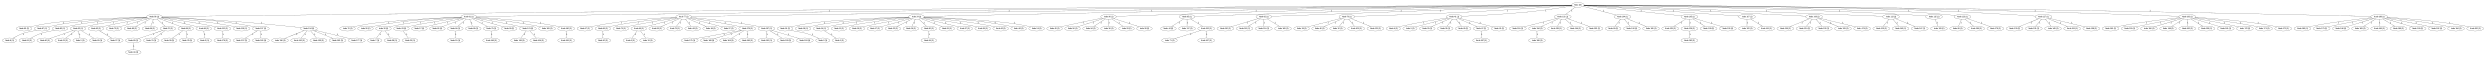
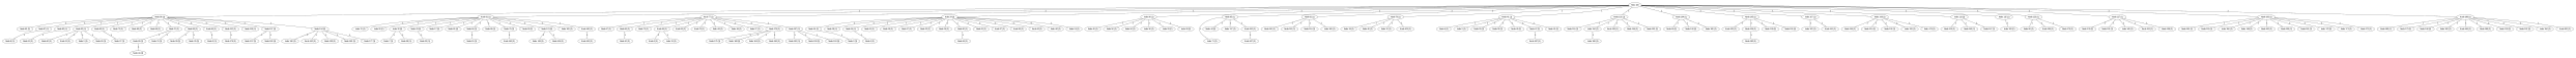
  graph {
    fontname="Liberation Sans"
    node [fontname="Liberation Sans"]
    edge [fontname="Liberation Sans"]
    n1 [label="Raiz 100"]
    n2 [label="Nodo 88 (1)"]
    n3 [label="Nodo 91 (1)"]
    n4 [label="Nodo 77 (1)"]
    n5 [label="Nodo 24 (1)"]
    n6 [label="Nodo 98 (1)"]
    n7 [label="Nodo 95 (1)"]
    n8 [label="Nodo 92 (1)"]
    n9 [label="Nodo 78 (1)"]
    n10 [label="Nodo 41 (1)"]
    n11 [label="Nodo 102 (1)"]
    n12 [label="Nodo 104 (1)"]
    n13 [label="Nodo 105 (1)"]
    n14 [label="Nodo 107 (1)"]
    n15 [label="Nodo 108 (1)"]
    n16 [label="Nodo 113 (1)"]
    n17 [label="Nodo 115 (1)"]
    n18 [label="Nodo 123 (1)"]
    n19 [label="Nodo 127 (1)"]
    n20 [label="Nodo 163 (1)"]
    n21 [label="Nodo 188 (1)"]
    n22 [label="Nodo 65 (2)"]
    n23 [label="Nodo 87 (2)"]
    n24 [label="Nodo 82 (2)"]
    n25 [label="Nodo 52 (2)"]
    n26 [label="Nodo 62 (2)"]
    n27 [label="Nodo 72 (2)"]
    n28 [label="Nodo 85 (2)"]
    n29 [label="Nodo 86 (2)"]
    n30 [label="Nodo 70 (2)"]
    n31 [label="Nodo 58 (2)"]
    n32 [label="Nodo 96 (2)"]
    n33 [label="Nodo 112 (2)"]
    n34 [label="Nodo 119 (2)"]
    n35 [label="Nodo 137 (2)"]
    n36 [label="Nodo 154 (2)"]
    n37 [label="Nodo 76 (2)"]
    n38 [label="Nodo 55 (2)"]
    n39 [label="Nodo 32 (2)"]
    n40 [label="Nodo 63 (2)"]
    n41 [label="Nodo 57 (2)"]
    n42 [label="Nodo 80 (2)"]
    n43 [label="Nodo 64 (2)"]
    n44 [label="Nodo 89 (2)"]
    n45 [label="Nodo 79 (2)"]
    n46 [label="Nodo 90 (2)"]
    n47 [label="Nodo 101 (2)"]
    n48 [label="Nodo 109 (2)"]
    n49 [label="Nodo 140 (2)"]
    n50 [label="Nodo 67 (2)"]
    n51 [label="Nodo 66 (2)"]
    n52 [label="Nodo 73 (2)"]
    n53 [label="Nodo 48 (2)"]
    n54 [label="Nodo 53 (2)"]
    n55 [label="Nodo 75 (2)"]
    n56 [label="Nodo 81 (2)"]
    n57 [label="Nodo 84 (2)"]
    n58 [label="Nodo 97 (2)"]
    n59 [label="Nodo 178 (2)"]
    n60 [label="Nodo 197 (2)"]
    n61 [label="Nodo 16 (2)"]
    n62 [label="Nodo 18 (2)"]
    n63 [label="Nodo 14 (2)"]
    n64 [label="Nodo 11 (2)"]
    n65 [label="Nodo 19 (2)"]
    n66 [label="Nodo 17 (2)"]
    n67 [label="Nodo 22 (2)"]
    n68 [label="Nodo 26 (2)"]
    n69 [label="Nodo 30 (2)"]
    n70 [label="Nodo 31 (2)"]
    n71 [label="Nodo 37 (2)"]
    n72 [label="Nodo 39 (2)"]
    n73 [label="Nodo 42 (2)"]
    n74 [label="Nodo 50 (2)"]
    n75 [label="Nodo 54 (2)"]
    n76 [label="Nodo 49 (2)"]
    n77 [label="Nodo 56 (2)"]
    n78 [label="Nodo 94 (2)"]
    n79 [label="Nodo 36 (2)"]
    n80 [label="Nodo 93 (2)"]
    n81 [label="Nodo 99 (2)"]
    n82 [label="Nodo 71 (2)"]
    n83 [label="Nodo 44 (2)"]
    n84 [label="Nodo 117 (2)"]
    n85 [label="Nodo 152 (2)"]
    n86 [label="Nodo 110 (2)"]
    n87 [label="Nodo 111 (2)"]
    n88 [label="Nodo 114 (2)"]
    n89 [label="Nodo 169 (2)"]
    n90 [label="Nodo 59 (2)"]
    n91 [label="Nodo 46 (2)"]
    n92 [label="Nodo 12 (2)"]
    n93 [label="Nodo 103 (2)"]
-   n94 [label="Nodo 121 (2)"]
    n95 [label="Nodo 4 (2)"]
    n96 [label="Nodo 9 (2)"]
    n97 [label="Nodo 29 (2)"]
    n98 [label="Nodo 35 (2)"]
    n99 [label="Nodo 45 (2)"]
    n100 [label="Nodo 47 (2)"]
    n101 [label="Nodo 61 (2)"]
    n102 [label="Nodo 116 (2)"]
    n103 [label="Nodo 134 (2)"]
    n104 [label="Nodo 135 (2)"]
    n105 [label="Nodo 144 (2)"]
    n106 [label="Nodo 153 (2)"]
    n107 [label="Nodo 69 (2)"]
    n108 [label="Nodo 106 (2)"]
    n109 [label="Nodo 195 (2)"]
    n110 [label="Nodo 125 (2)"]
    n111 [label="Nodo 126 (2)"]
    n112 [label="Nodo 128 (2)"]
    n113 [label="Nodo 139 (2)"]
    n114 [label="Nodo 122 (2)"]
    n115 [label="Nodo 141 (2)"]
    n116 [label="Nodo 118 (2)"]
    n117 [label="Nodo 124 (2)"]
    n118 [label="Nodo 132 (2)"]
    n119 [label="Nodo 133 (2)"]
    n120 [label="Nodo 174 (2)"]
    n121 [label="Nodo 120 (2)"]
    n122 [label="Nodo 143 (2)"]
    n123 [label="Nodo 147 (2)"]
    n124 [label="Nodo 129 (2)"]
    n125 [label="Nodo 68 (2)"]
    n126 [label="Nodo 138 (2)"]
    n127 [label="Nodo 179 (2)"]
    n128 [label="Nodo 130 (2)"]
    n129 [label="Nodo 131 (2)"]
    n130 [label="Nodo 149 (2)"]
    n131 [label="Nodo 151 (2)"]
    n132 [label="Nodo 158 (2)"]
    n133 [label="Nodo 160 (2)"]
    n134 [label="Nodo 150 (2)"]
    n135 [label="Nodo 156 (2)"]
    n136 [label="Nodo 148 (2)"]
    n137 [label="Nodo 162 (2)"]
    n138 [label="Nodo 159 (2)"]
    n139 [label="Nodo 161 (2)"]
    n140 [label="Nodo 170 (2)"]
    n141 [label="Nodo 171 (2)"]
    n142 [label="Nodo 172 (2)"]
    n143 [label="Nodo 185 (2)"]
    n144 [label="Nodo 173 (2)"]
    n145 [label="Nodo 186 (2)"]
    n146 [label="Nodo 183 (2)"]
    n147 [label="Nodo 166 (2)"]
    n148 [label="Nodo 189 (2)"]
    n149 [label="Nodo 190 (2)"]
    n150 [label="Nodo 192 (2)"]
    n151 [label="Nodo 194 (2)"]
    n152 [label="Nodo 200 (2)"]
    n153 [label="Nodo 8 (3)"]
    n154 [label="Nodo 83 (2)"]
    n155 [label="Nodo 33 (3)"]
    n156 [label="Nodo 51 (3)"]
    n157 [label="Nodo 40 (3)"]
    n158 [label="Nodo 21 (3)"]
    n159 [label="Nodo 5 (3)"]
    n160 [label="Nodo 60 (3)"]
    n161 [label="Nodo 27 (3)"]
    n162 [label="Nodo 74 (3)"]
    n163 [label="Nodo 28 (3)"]
    n164 [label="Nodo 25 (3)"]
    n165 [label="Nodo 3 (3)"]
    n166 [label="Nodo 176 (3)"]
    n167 [label="Nodo 157 (3)"]
    n168 [label="Nodo 180 (3)"]
    n169 [label="Nodo 136 (3)"]
    n170 [label="Nodo 142 (3)"]
    n171 [label="Nodo 155 (3)"]
    n172 [label="Nodo 165 (3)"]
    n173 [label="Nodo 177 (3)"]
    n174 [label="Nodo 7 (3)"]
    n175 [label="Nodo 38 (3)"]
    n176 [label="Nodo 20 (3)"]
    n177 [label="Nodo 15 (3)"]
    n178 [label="Nodo 146 (3)"]
    n179 [label="Nodo 145 (3)"]
    n180 [label="Nodo 164 (3)"]
    n181 [label="Nodo 181 (3)"]
    n182 [label="Nodo 10 (3)"]
    n183 [label="Nodo 6 (3)"]
    n184 [label="Nodo 13 (3)"]
    n185 [label="Nodo 175 (3)"]
    n186 [label="Nodo 168 (3)"]
    n187 [label="Nodo 184 (3)"]
    n188 [label="Nodo 196 (3)"]
    n189 [label="Nodo 191 (3)"]
    n190 [label="Nodo 193 (3)"]
    n191 [label="Nodo 199 (3)"]
    n192 [label="Nodo 2 (3)"]
    n193 [label="Nodo 1 (3)"]
    n194 [label="Nodo 34 (2)"]
    n195 [label="Nodo 167 (3)"]
    n196 [label="Nodo 187 (3)"]
    n197 [label="Nodo 198 (3)"]
    n198 [label="Nodo 182 (3)"]
    n1 -- n2 [label=1]
    n1 -- n3 [label=1]
    n1 -- n4 [label=1]
    n1 -- n5 [label=1]
    n1 -- n6 [label=1]
    n1 -- n7 [label=1]
    n1 -- n8 [label=1]
    n1 -- n9 [label=1]
    n1 -- n10 [label=1]
    n1 -- n11 [label=1]
    n1 -- n12 [label=1]
    n1 -- n13 [label=1]
    n1 -- n14 [label=1]
    n1 -- n15 [label=1]
    n1 -- n16 [label=1]
    n1 -- n17 [label=1]
    n1 -- n18 [label=1]
    n1 -- n19 [label=1]
    n1 -- n20 [label=1]
    n1 -- n21 [label=1]
    n2 -- n22 [label=1]
    n2 -- n23 [label=1]
    n2 -- n24 [label=1]
    n2 -- n25 [label=1]
    n2 -- n26 [label=1]
    n2 -- n27 [label=1]
    n2 -- n28 [label=1]
    n2 -- n29 [label=1]
    n2 -- n30 [label=1]
    n2 -- n31 [label=1]
    n2 -- n32 [label=1]
    n2 -- n33 [label=1]
    n2 -- n34 [label=1]
    n2 -- n35 [label=1]
    n2 -- n36 [label=1]
    n3 -- n37 [label=1]
    n3 -- n38 [label=1]
    n3 -- n39 [label=1]
    n3 -- n40 [label=1]
    n3 -- n41 [label=1]
    n3 -- n42 [label=1]
    n3 -- n43 [label=1]
    n3 -- n44 [label=1]
    n3 -- n45 [label=1]
    n3 -- n46 [label=1]
    n3 -- n47 [label=1]
    n3 -- n48 [label=1]
    n3 -- n49 [label=1]
    n4 -- n50 [label=1]
    n4 -- n51 [label=1]
    n4 -- n52 [label=1]
    n4 -- n53 [label=1]
    n4 -- n54 [label=1]
    n4 -- n55 [label=1]
    n4 -- n56 [label=1]
    n4 -- n57 [label=1]
    n4 -- n58 [label=1]
    n4 -- n59 [label=1]
    n4 -- n60 [label=1]
    n5 -- n61 [label=1]
    n5 -- n62 [label=1]
    n5 -- n63 [label=1]
    n5 -- n64 [label=1]
    n5 -- n65 [label=1]
    n5 -- n66 [label=1]
    n5 -- n67 [label=1]
    n5 -- n68 [label=1]
    n5 -- n69 [label=1]
    n5 -- n70 [label=1]
    n5 -- n71 [label=1]
    n5 -- n72 [label=1]
    n5 -- n73 [label=1]
    n5 -- n74 [label=0]
    n5 -- n75 [label=1]
    n6 -- n76 [label=1]
    n6 -- n77 [label=1]
    n6 -- n78 [label=1]
    n6 -- n79 [label=1]
    n6 -- n80 [label=1]
    n6 -- n81 [label=1]
-   n85 -- n82 [label=1]
+   n7 -- n82 [label=1]
    n7 -- n83 [label=1]
    n7 -- n84 [label=1]
    n7 -- n85 [label=1]
    n8 -- n86 [label=1]
    n8 -- n87 [label=1]
    n8 -- n88 [label=1]
    n8 -- n89 [label=1]
    n9 -- n90 [label=1]
    n9 -- n91 [label=1]
    n9 -- n92 [label=1]
    n9 -- n93 [label=1]
-   n9 -- n94 [label=1]
    n10 -- n95 [label=1]
    n10 -- n96 [label=1]
    n10 -- n97 [label=1]
    n10 -- n98 [label=1]
    n10 -- n99 [label=1]
    n10 -- n100 [label=1]
    n10 -- n101 [label=1]
    n11 -- n102 [label=1]
    n11 -- n103 [label=1]
    n11 -- n104 [label=1]
    n11 -- n105 [label=1]
    n11 -- n106 [label=1]
    n12 -- n107 [label=1]
    n12 -- n108 [label=1]
    n12 -- n109 [label=1]
    n13 -- n110 [label=1]
    n13 -- n111 [label=1]
    n13 -- n112 [label=1]
    n13 -- n113 [label=1]
    n14 -- n114 [label=1]
    n14 -- n115 [label=1]
    n15 -- n116 [label=1]
    n15 -- n117 [label=1]
    n15 -- n118 [label=1]
    n15 -- n119 [label=1]
    n15 -- n120 [label=1]
    n16 -- n121 [label=1]
    n16 -- n122 [label=1]
    n16 -- n123 [label=1]
    n17 -- n124 [label=1]
    n18 -- n125 [label=1]
    n18 -- n126 [label=1]
    n18 -- n127 [label=1]
    n19 -- n128 [label=1]
    n19 -- n129 [label=1]
    n19 -- n130 [label=1]
    n19 -- n131 [label=1]
    n19 -- n132 [label=1]
    n20 -- n133 [label=1]
    n20 -- n134 [label=1]
    n20 -- n135 [label=1]
    n20 -- n136 [label=1]
    n20 -- n137 [label=1]
    n20 -- n138 [label=1]
    n20 -- n139 [label=1]
    n20 -- n140 [label=1]
    n20 -- n141 [label=1]
    n20 -- n142 [label=1]
    n21 -- n143 [label=1]
    n21 -- n144 [label=1]
    n21 -- n145 [label=1]
    n21 -- n146 [label=1]
    n21 -- n147 [label=1]
    n21 -- n148 [label=1]
    n21 -- n149 [label=1]
    n21 -- n150 [label=1]
    n21 -- n151 [label=1]
    n21 -- n152 [label=1]
    n23 -- n153 [label=1]
    n24 -- n156 [label=1]
    n25 -- n157 [label=1]
    n25 -- n158 [label=1]
    n25 -- n159 [label=1]
    n25 -- n160 [label=1]
    n26 -- n161 [label=1]
    n30 -- n154 [label=1]
    n30 -- n162 [label=1]
    n31 -- n163 [label=1]
    n31 -- n164 [label=1]
    n32 -- n165 [label=1]
    n33 -- n166 [label=1]
    n35 -- n167 [label=1]
    n35 -- n168 [label=1]
    n36 -- n169 [label=1]
    n36 -- n170 [label=1]
    n36 -- n171 [label=1]
    n36 -- n172 [label=1]
    n36 -- n173 [label=1]
    n39 -- n174 [label=1]
    n39 -- n175 [label=1]
    n40 -- n176 [label=1]
    n43 -- n177 [label=1]
    n45 -- n178 [label=1]
    n47 -- n179 [label=1]
    n47 -- n180 [label=1]
    n49 -- n181 [label=1]
    n51 -- n182 [label=1]
    n53 -- n183 [label=1]
    n53 -- n184 [label=1]
    n59 -- n185 [label=1]
    n59 -- n186 [label=1]
    n59 -- n187 [label=1]
    n59 -- n188 [label=1]
    n60 -- n189 [label=1]
    n60 -- n190 [label=1]
    n60 -- n191 [label=1]
    n61 -- n192 [label=1]
    n63 -- n193 [label=1]
    n69 -- n194 [label=1]
    n85 -- n195 [label=1]
    n100 -- n196 [label=1]
    n103 -- n197 [label=1]
    n111 -- n198 [label=1]
    n154 -- n155 [label=1]
  }
